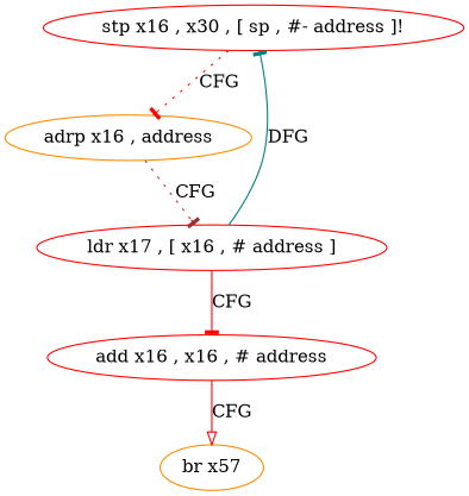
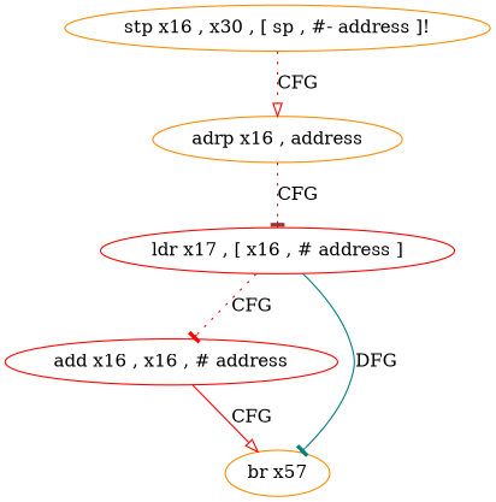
  digraph {
    node [color=darkorange]
    edge [arrowhead=tee color=red style=solid]
-   n1 [color=red label="stp x16 , x30 , [ sp , #- address ]!"]
+   n1 [label="stp x16 , x30 , [ sp , #- address ]!"]
    n2 [label="adrp x16 , address"]
    n3 [color=red label="ldr x17 , [ x16 , # address ]"]
    n4 [color=red label="add x16 , x16 , # address"]
    n5 [label="br x57"]
-   n1 -> n2 [label=CFG style=dotted]
+   n1 -> n2 [arrowhead=onormal label=CFG style=dotted]
    n2 -> n3 [color=brown label=CFG style=dotted]
-   n3 -> n4 [label=CFG]
-   n3 -> n1 [color=teal label=DFG]
+   n3 -> n4 [label=CFG style=dotted]
+   n3 -> n5 [color=teal label=DFG]
    n4 -> n5 [arrowhead=onormal label=CFG]
  }
